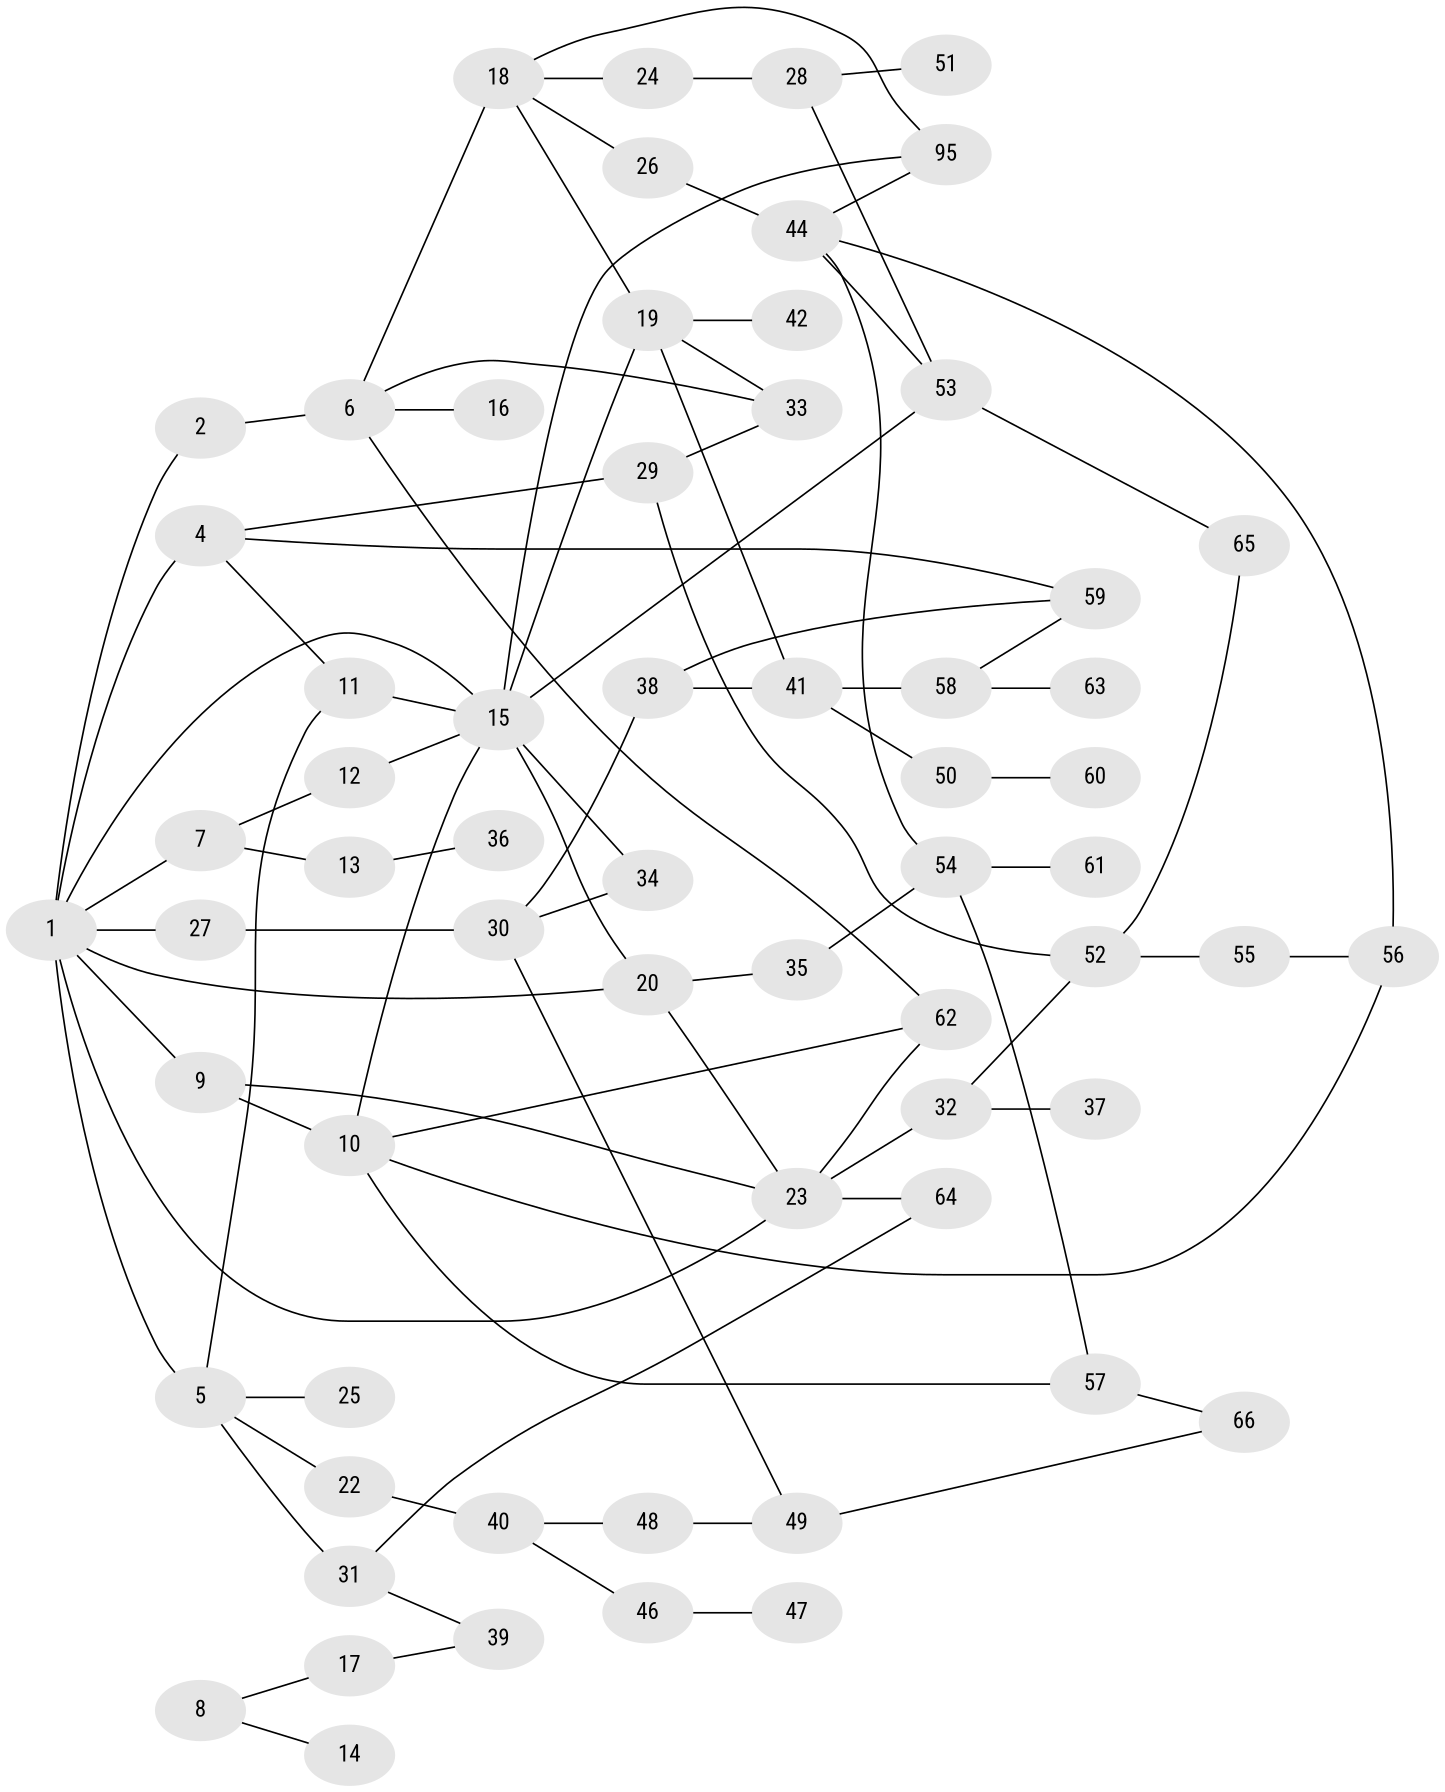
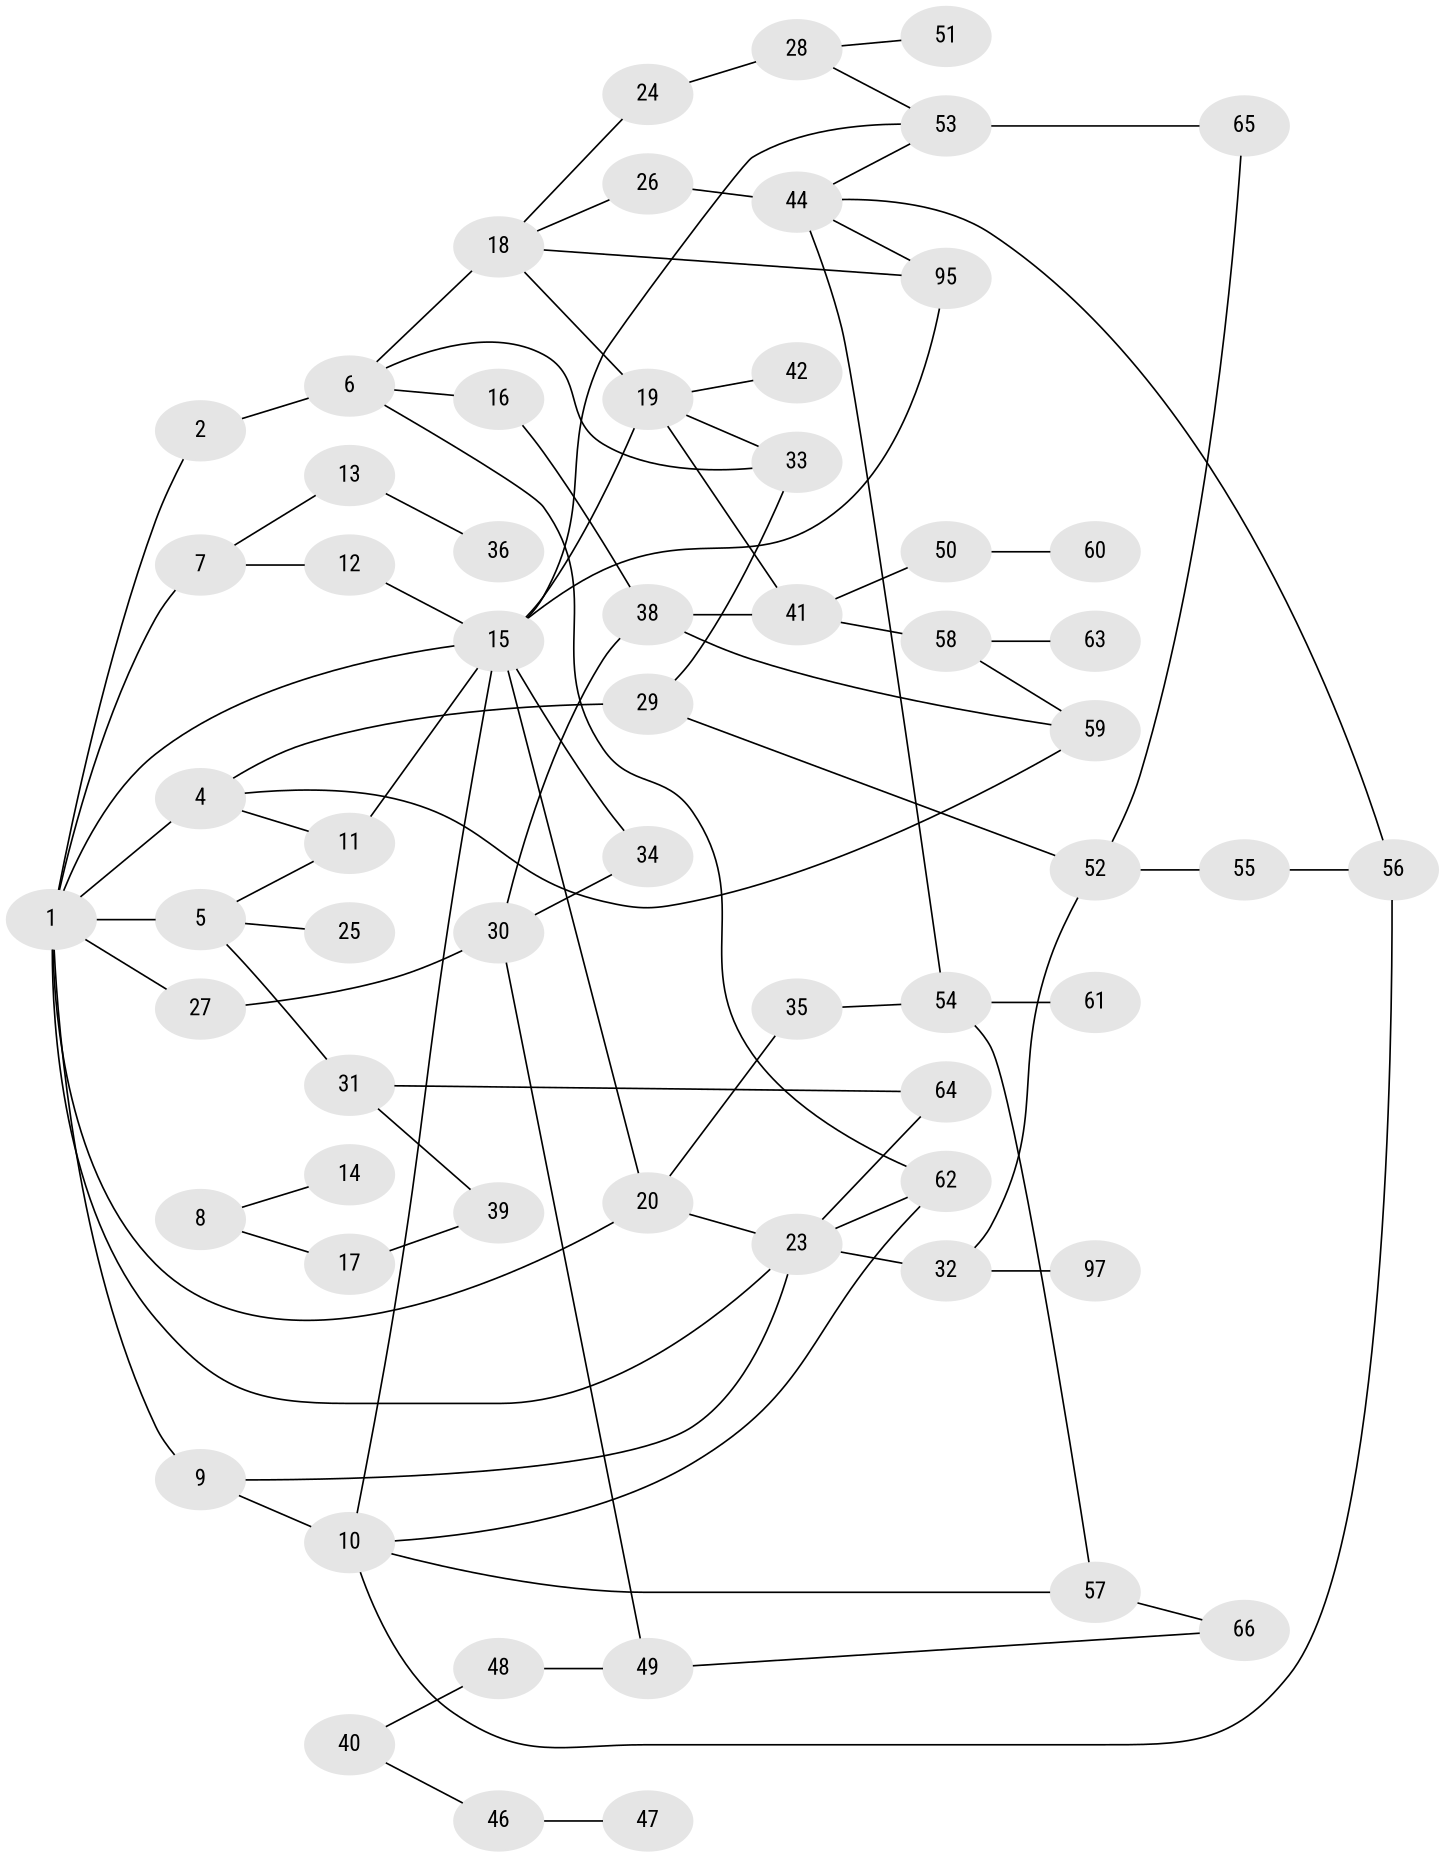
  graph {
    fontname="Roboto Condensed"
    rankdir=LR
    node [color=gray90 fontname="Roboto Condensed" style=filled]
    edge [fontname="Roboto Condensed" weight=1.0]
    1
    2
    4
    5
    7
    9
    15
    20
    23
    27
    6
    11
    29
    59
-   22
    25
    31
    12
    13
    10
    19
    34
    n23 [label=95]
    53
    35
    62
    32
    64
    30
    16
    18
    33
    8
    14
    17
    52
    40
    39
    38
    24
    26
    36
    56
    57
    66
    41
    42
    65
    28
    44
    50
    58
    54
    46
    48
-   37
+   37 [label=97]
    51
    49
    55
    61
    47
    60
    63
    1 -- 2
    1 -- 4
    1 -- 5
    1 -- 7
    1 -- 9
    1 -- 15
    1 -- 20
    1 -- 23
    1 -- 27
    2 -- 6
    4 -- 11
    4 -- 29
    4 -- 59
    5 -- 11
-   5 -- 22
    5 -- 25
    5 -- 31
    7 -- 12
    7 -- 13
    9 -- 23
    9 -- 10
    15 -- 20
    15 -- 19 [weight=3.0]
    15 -- 34
    15 -- n23
    15 -- 53
    20 -- 23
    20 -- 35
    23 -- 62
    23 -- 32
    23 -- 64
    27 -- 30
    6 -- 62
    6 -- 16
    6 -- 18
    6 -- 33
    11 -- 15
    29 -- 33
    29 -- 52
-   22 -- 40
    31 -- 64
    31 -- 39
    12 -- 15
    13 -- 36
    10 -- 15
    10 -- 62
    10 -- 56
    10 -- 57
    19 -- 33
    19 -- 41
    19 -- 42
    53 -- 65
    35 -- 54
    32 -- 52
    32 -- 37
    30 -- 34
    30 -- 38
    30 -- 49
+   16 -- 38
    18 -- 19
    18 -- n23 [weight=2.0]
    18 -- 24 [weight=2.0]
    18 -- 26
    8 -- 14
    8 -- 17
    17 -- 39
    52 -- 65
    52 -- 55
    40 -- 46
    40 -- 48
    38 -- 59
    38 -- 41
    24 -- 28
    26 -- 44
    57 -- 66
    41 -- 50
    41 -- 58
    28 -- 53
    28 -- 51
    44 -- n23
    44 -- 53
    44 -- 56
    44 -- 54
    50 -- 60
    58 -- 59
    58 -- 63
    54 -- 57
    54 -- 61
    46 -- 47
    48 -- 49
    49 -- 66
    55 -- 56
  }
